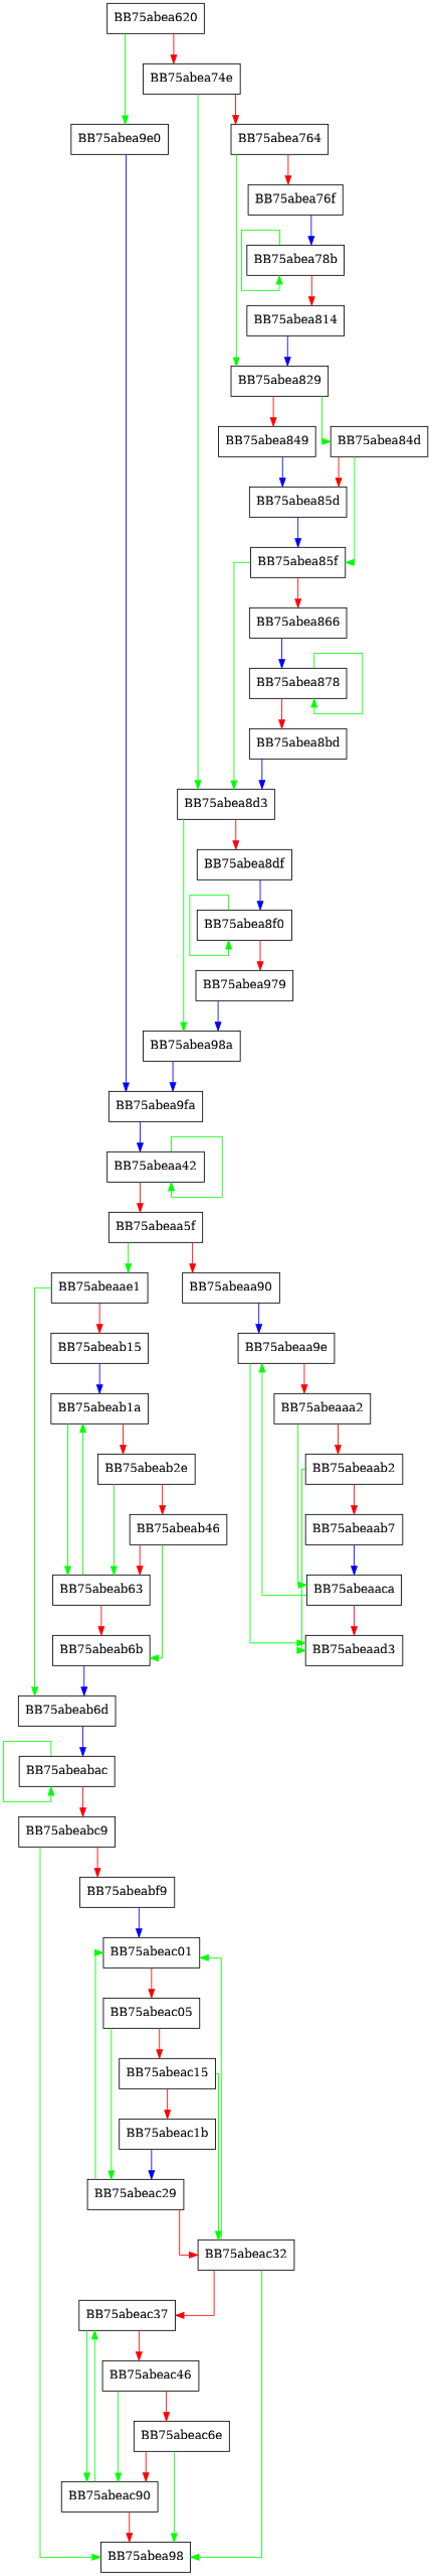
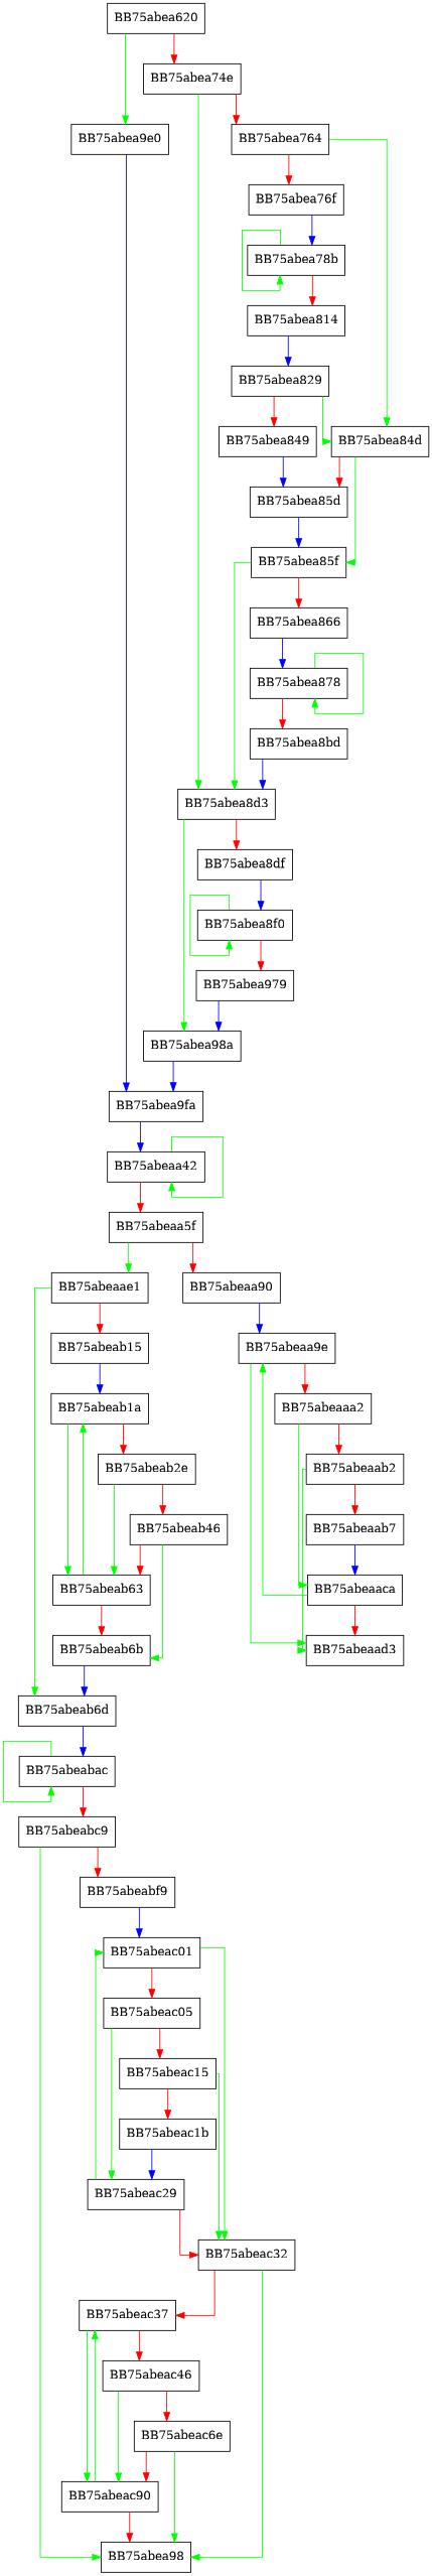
  digraph {
    splines=ortho
    node [shape=box]
    edge [color=green]
    BB75abea620
    BB75abea9e0
    BB75abea74e
    BB75abea9fa
    BB75abea8d3
    BB75abea764
    BB75abeaa42
    BB75abea98a
    BB75abea8df
    BB75abea829
    BB75abea76f
    BB75abea8f0
    BB75abea84d
    BB75abea849
    BB75abea78b
    BB75abea85d
    BB75abea85f
    BB75abea814
    BB75abea866
    BB75abea878
    BB75abea8bd
    BB75abea979
    BB75abeaa5f
    BB75abeaae1
    BB75abeaa90
    BB75abeab6d
    BB75abeab15
    BB75abeaa9e
    BB75abeabac
    BB75abeab1a
    BB75abeaad3
    BB75abeaaa2
    BB75abeaaca
    BB75abeaab2
    BB75abeaab7
    BB75abeabc9
    BB75abeab63
    BB75abeab2e
    BB75abeab6b
    BB75abeab46
    n41 [label=BB75abea98]
    BB75abeabf9
    BB75abeac01
    BB75abeac32
    BB75abeac05
    BB75abeac37
    BB75abeac29
    BB75abeac15
    BB75abeac90
    BB75abeac46
    BB75abeac1b
    BB75abeac6e
    BB75abea620 -> BB75abea9e0
    BB75abea620 -> BB75abea74e [color=red]
    BB75abea9e0 -> BB75abea9fa [color=blue]
    BB75abea74e -> BB75abea8d3
    BB75abea74e -> BB75abea764 [color=red]
    BB75abea9fa -> BB75abeaa42 [color=blue]
    BB75abea8d3 -> BB75abea98a
    BB75abea8d3 -> BB75abea8df [color=red]
-   BB75abea764 -> BB75abea829
+   BB75abea764 -> BB75abea84d
    BB75abea764 -> BB75abea76f [color=red]
    BB75abeaa42 -> BB75abeaa42
    BB75abeaa42 -> BB75abeaa5f [color=red]
    BB75abea98a -> BB75abea9fa [color=blue]
    BB75abea8df -> BB75abea8f0 [color=blue]
    BB75abea829 -> BB75abea84d
    BB75abea829 -> BB75abea849 [color=red]
    BB75abea76f -> BB75abea78b [color=blue]
    BB75abea8f0 -> BB75abea8f0
    BB75abea8f0 -> BB75abea979 [color=red]
    BB75abea84d -> BB75abea85d [color=red]
    BB75abea84d -> BB75abea85f
    BB75abea849 -> BB75abea85d [color=blue]
    BB75abea78b -> BB75abea78b
    BB75abea78b -> BB75abea814 [color=red]
    BB75abea85d -> BB75abea85f [color=blue]
    BB75abea85f -> BB75abea8d3
    BB75abea85f -> BB75abea866 [color=red]
    BB75abea814 -> BB75abea829 [color=blue]
    BB75abea866 -> BB75abea878 [color=blue]
    BB75abea878 -> BB75abea878
    BB75abea878 -> BB75abea8bd [color=red]
    BB75abea8bd -> BB75abea8d3 [color=blue]
    BB75abea979 -> BB75abea98a [color=blue]
    BB75abeaa5f -> BB75abeaae1
    BB75abeaa5f -> BB75abeaa90 [color=red]
    BB75abeaae1 -> BB75abeab6d
    BB75abeaae1 -> BB75abeab15 [color=red]
    BB75abeaa90 -> BB75abeaa9e [color=blue]
    BB75abeab6d -> BB75abeabac [color=blue]
    BB75abeab15 -> BB75abeab1a [color=blue]
    BB75abeaa9e -> BB75abeaad3
    BB75abeaa9e -> BB75abeaaa2 [color=red]
    BB75abeabac -> BB75abeabac
    BB75abeabac -> BB75abeabc9 [color=red]
    BB75abeab1a -> BB75abeab63
    BB75abeab1a -> BB75abeab2e [color=red]
    BB75abeaaa2 -> BB75abeaaca
    BB75abeaaa2 -> BB75abeaab2 [color=red]
    BB75abeaaca -> BB75abeaa9e
    BB75abeaaca -> BB75abeaad3 [color=red]
    BB75abeaab2 -> BB75abeaad3
    BB75abeaab2 -> BB75abeaab7 [color=red]
    BB75abeaab7 -> BB75abeaaca [color=blue]
    BB75abeabc9 -> n41
    BB75abeabc9 -> BB75abeabf9 [color=red]
    BB75abeab63 -> BB75abeab1a
    BB75abeab63 -> BB75abeab6b [color=red]
    BB75abeab2e -> BB75abeab63
    BB75abeab2e -> BB75abeab46 [color=red]
    BB75abeab6b -> BB75abeab6d [color=blue]
    BB75abeab46 -> BB75abeab63 [color=red]
    BB75abeab46 -> BB75abeab6b
    BB75abeabf9 -> BB75abeac01 [color=blue]
-   BB75abeac32 -> BB75abeac01
+   BB75abeac01 -> BB75abeac32
    BB75abeac01 -> BB75abeac05 [color=red]
    BB75abeac32 -> n41
    BB75abeac32 -> BB75abeac37 [color=red]
    BB75abeac05 -> BB75abeac29
    BB75abeac05 -> BB75abeac15 [color=red]
    BB75abeac37 -> BB75abeac90
    BB75abeac37 -> BB75abeac46 [color=red]
    BB75abeac29 -> BB75abeac01
    BB75abeac29 -> BB75abeac32 [color=red]
    BB75abeac15 -> BB75abeac32
    BB75abeac15 -> BB75abeac1b [color=red]
    BB75abeac90 -> n41 [color=red]
    BB75abeac90 -> BB75abeac37
    BB75abeac46 -> BB75abeac90
    BB75abeac46 -> BB75abeac6e [color=red]
    BB75abeac1b -> BB75abeac29 [color=blue]
    BB75abeac6e -> n41
    BB75abeac6e -> BB75abeac90 [color=red]
  }
